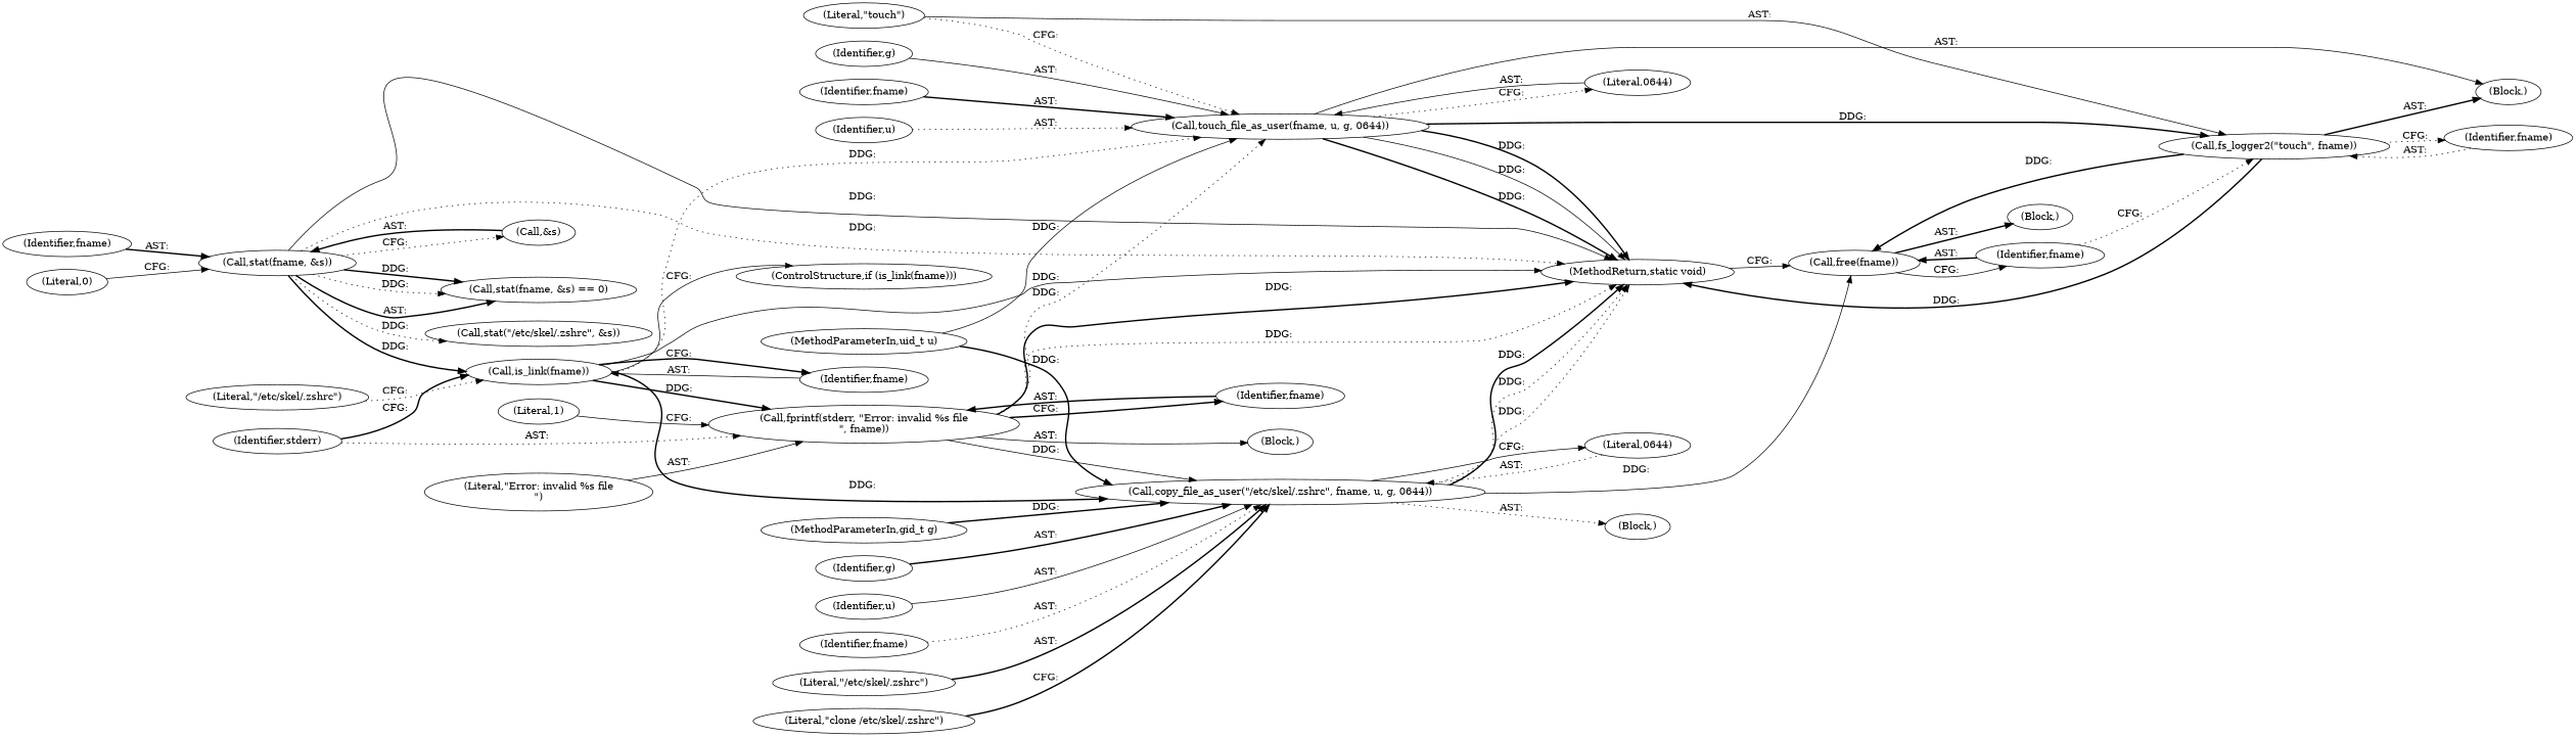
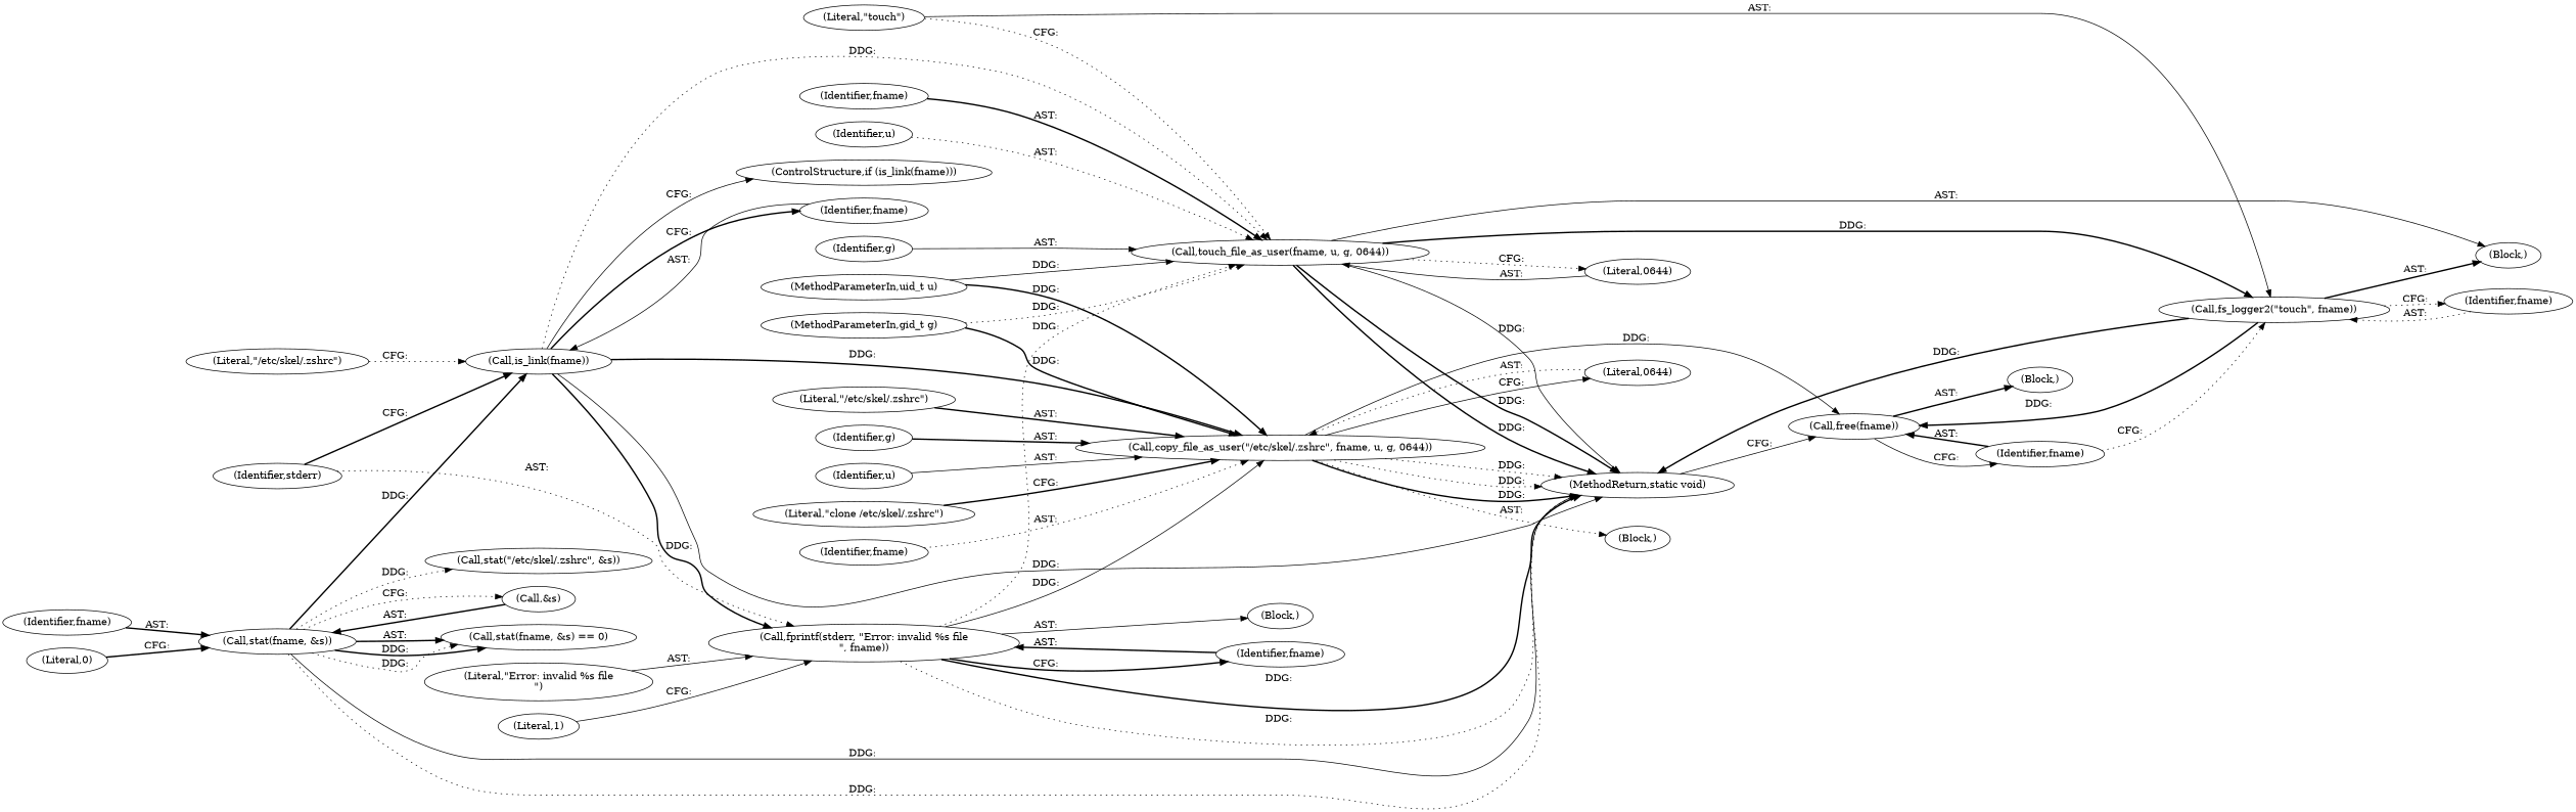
  digraph {
    rankdir=LR
    edge [style=bold]
    n1 [label="(Call,fprintf(stderr, \"Error: invalid %s file\n\", fname))"]
    n2 [label="(Call,copy_file_as_user(\"/etc/skel/.zshrc\", fname, u, g, 0644))"]
    n3 [label="(Call,touch_file_as_user(fname, u, g, 0644))"]
    n4 [label="(MethodReturn,static void)"]
    n5 [label="(Identifier,fname)"]
    n6 [label="(Block,)"]
    n7 [label="(Call,free(fname))"]
    n8 [label="(Block,)"]
    n9 [label="(Literal,0644)"]
    n10 [label="(Call,fs_logger2(\"touch\", fname))"]
    n11 [label="(Literal,0644)"]
    n12 [label="(Block,)"]
    n13 [label="(Call,is_link(fname))"]
    n14 [label="(ControlStructure,if (is_link(fname)))"]
    n15 [label="(Identifier,fname)"]
    n16 [label="(Call,stat(fname, &s))"]
    n17 [label="(Call,&s)"]
    n18 [label="(Call,stat(fname, &s) == 0)"]
    n19 [label="(Call,stat(\"/etc/skel/.zshrc\", &s))"]
    n20 [label="(Block,)"]
    n21 [label="(Identifier,fname)"]
    n22 [label="(Identifier,fname)"]
    n23 [label="(Literal,\"/etc/skel/.zshrc\")"]
    n24 [label="(Identifier,stderr)"]
    n25 [label="(Identifier,fname)"]
    n26 [label="(Identifier,fname)"]
    n27 [label="(Identifier,u)"]
    n28 [label="(Literal,\"clone /etc/skel/.zshrc\")"]
    n29 [label="(Identifier,fname)"]
    n30 [label="(Literal,\"touch\")"]
    n31 [label="(Literal,\"Error: invalid %s file\n\")"]
    n32 [label="(Literal,0)"]
    n33 [label="(Literal,\"/etc/skel/.zshrc\")"]
    n34 [label="(Identifier,g)"]
    n35 [label="(MethodParameterIn,gid_t g)"]
    n36 [label="(MethodParameterIn,uid_t u)"]
    n37 [label="(Identifier,u)"]
    n38 [label="(Literal,1)"]
    n39 [label="(Identifier,g)"]
    n1 -> n2 [label="DDG: " style=solid]
    n1 -> n3 [label="DDG: " style=dotted]
    n1 -> n4 [label="DDG: "]
    n1 -> n4 [label="DDG: " style=dotted]
    n1 -> n5 [label="CFG: "]
    n1 -> n6 [label="AST: " style=solid]
    n2 -> n4 [label="DDG: " style=dotted]
    n2 -> n4 [label="DDG: " style=dotted]
    n2 -> n4 [label="DDG: "]
    n2 -> n7 [label="DDG: " style=solid]
    n2 -> n8 [label="AST: " style=dotted]
    n2 -> n9 [label="CFG: " style=solid]
    n3 -> n4 [label="DDG: " style=solid]
    n3 -> n4 [label="DDG: "]
    n3 -> n4 [label="DDG: "]
    n3 -> n10 [label="DDG: "]
    n3 -> n11 [label="CFG: " style=dotted]
    n3 -> n12 [label="AST: " style=solid]
    n4 -> n7 [label="CFG: " style=solid]
    n5 -> n1 [label="AST: "]
    n7 -> n20 [label="AST: "]
    n7 -> n21 [label="CFG: " style=solid]
    n9 -> n2 [label="AST: " style=dotted]
    n10 -> n4 [label="DDG: "]
    n10 -> n7 [label="DDG: "]
    n10 -> n12 [label="AST: "]
    n10 -> n22 [label="CFG: " style=dotted]
    n11 -> n3 [label="AST: " style=solid]
    n13 -> n1 [label="DDG: "]
    n13 -> n2 [label="DDG: "]
    n13 -> n3 [label="DDG: " style=dotted]
    n13 -> n4 [label="DDG: " style=solid]
    n13 -> n14 [label="CFG: " style=solid]
    n13 -> n15 [label="CFG: "]
    n15 -> n13 [label="AST: " style=solid]
    n16 -> n4 [label="DDG: " style=solid]
    n16 -> n4 [label="DDG: " style=dotted]
    n16 -> n13 [label="DDG: "]
    n16 -> n17 [label="CFG: " style=dotted]
    n16 -> n18 [label="AST: "]
    n16 -> n18 [label="DDG: "]
    n16 -> n18 [label="DDG: " style=dotted]
    n16 -> n19 [label="DDG: " style=dotted]
    n17 -> n16 [label="AST: "]
    n21 -> n7 [label="AST: "]
    n21 -> n10 [label="CFG: " style=dotted]
    n22 -> n10 [label="AST: " style=dotted]
    n23 -> n13 [label="CFG: " style=dotted]
    n24 -> n1 [label="AST: " style=dotted]
    n24 -> n13 [label="CFG: "]
    n25 -> n16 [label="AST: "]
    n26 -> n3 [label="AST: "]
    n27 -> n2 [label="AST: " style=solid]
    n28 -> n2 [label="CFG: "]
    n29 -> n2 [label="AST: " style=dotted]
    n30 -> n3 [label="CFG: " style=dotted]
    n30 -> n10 [label="AST: " style=solid]
    n31 -> n1 [label="AST: " style=solid]
-   n32 -> n16 [label="CFG: " style=solid]
+   n32 -> n16 [label="CFG: "]
    n33 -> n2 [label="AST: "]
    n34 -> n3 [label="AST: " style=solid]
    n35 -> n2 [label="DDG: "]
+   n35 -> n3 [label="DDG: " style=dotted]
    n36 -> n2 [label="DDG: "]
    n36 -> n3 [label="DDG: " style=solid]
    n37 -> n3 [label="AST: " style=dotted]
    n38 -> n1 [label="CFG: " style=solid]
    n39 -> n2 [label="AST: "]
  }
